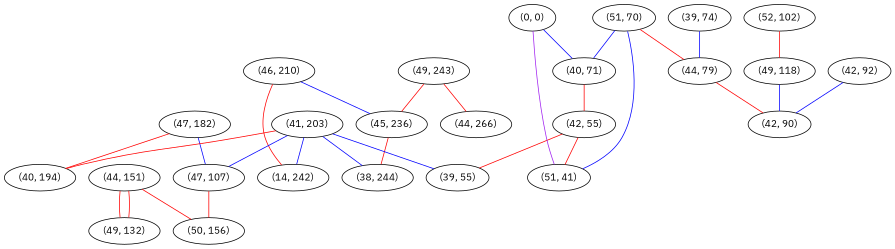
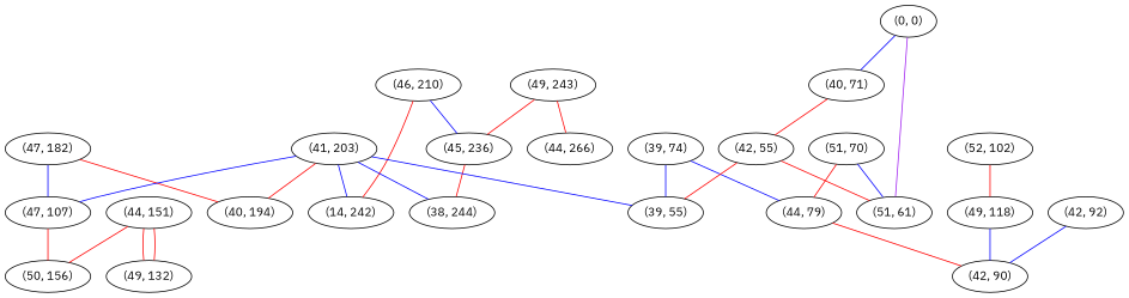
  graph {
    fontname="IBM Plex Sans"
    node [fontname="IBM Plex Sans"]
    edge [color=red fontname="IBM Plex Sans" weight=1]
    n1 [label="(47, 107)"]
    "(47, 182)"
    "(40, 194)"
    "(50, 156)"
    "(46, 210)"
    "(14, 242)"
    "(45, 236)"
    "(38, 244)"
    "(41, 203)"
    "(39, 55)"
    "(39, 74)"
    "(44, 79)"
    "(40, 71)"
    "(42, 55)"
    "(42, 90)"
    "(44, 151)"
    "(49, 132)"
    "(51, 70)"
-   "(51, 41)"
+   "(51, 41)" [label="(51, 61)"]
    "(0, 0)"
    "(52, 102)"
    "(49, 118)"
    "(42, 92)"
    "(49, 243)"
    "(44, 266)"
    n1 -- "(50, 156)"
    "(47, 182)" -- n1 [color=blue weight=3]
    "(47, 182)" -- "(40, 194)"
    "(46, 210)" -- "(14, 242)"
    "(46, 210)" -- "(45, 236)" [color=blue]
    "(45, 236)" -- "(38, 244)"
    "(41, 203)" -- n1 [color=blue weight=3]
    "(41, 203)" -- "(40, 194)"
    "(41, 203)" -- "(14, 242)" [color=blue weight=3]
    "(41, 203)" -- "(38, 244)" [color=blue weight=3]
    "(41, 203)" -- "(39, 55)" [color=blue weight=3]
+   "(39, 74)" -- "(39, 55)" [color=blue weight=3]
    "(39, 74)" -- "(44, 79)" [color=blue]
    "(44, 79)" -- "(42, 90)"
    "(40, 71)" -- "(42, 55)"
    "(42, 55)" -- "(39, 55)"
    "(42, 55)" -- "(51, 41)"
    "(44, 151)" -- "(50, 156)"
    "(44, 151)" -- "(49, 132)"
    "(44, 151)" -- "(49, 132)"
    "(51, 70)" -- "(44, 79)"
-   "(51, 70)" -- "(40, 71)" [color=blue weight=3]
    "(51, 70)" -- "(51, 41)" [color=blue weight=3]
    "(0, 0)" -- "(40, 71)" [color=blue weight=3]
    "(0, 0)" -- "(51, 41)" [color=purple weight=4]
    "(52, 102)" -- "(49, 118)"
    "(49, 118)" -- "(42, 90)" [color=blue weight=3]
    "(42, 92)" -- "(42, 90)" [color=blue weight=3]
    "(49, 243)" -- "(45, 236)"
    "(49, 243)" -- "(44, 266)"
  }
